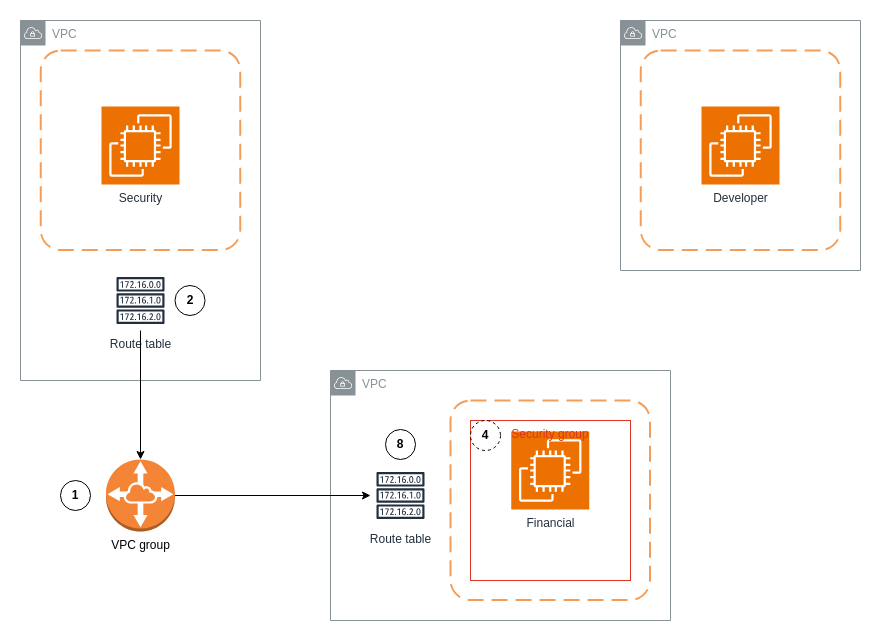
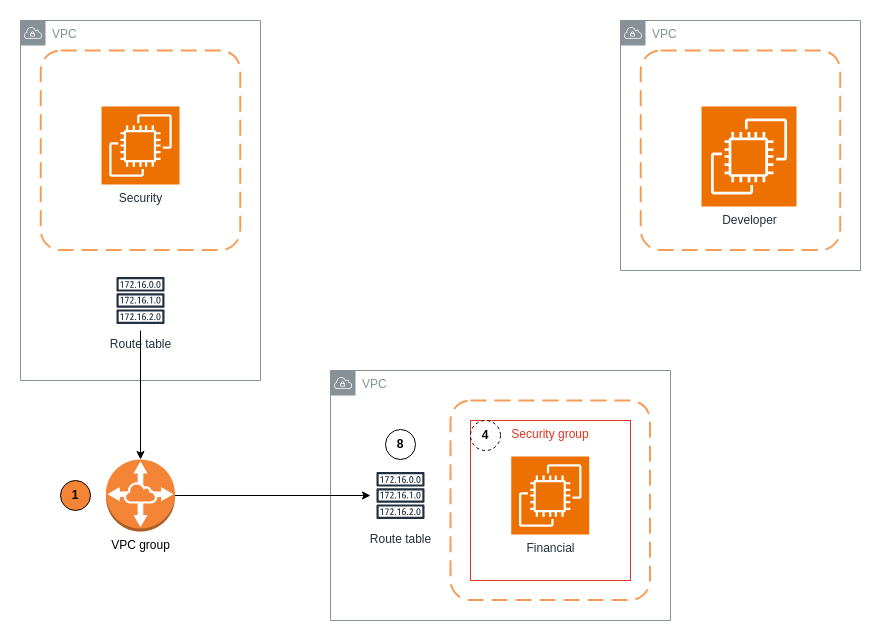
  <mxCell id="0" />
  <mxCell id="1" parent="0" />
  <mxCell id="2" value="VPC" style="sketch=0;outlineConnect=0;gradientColor=none;html=1;whiteSpace=wrap;fontSize=12;fontStyle=0;shape=mxgraph.aws4.group;grIcon=mxgraph.aws4.group_vpc;strokeColor=#879196;fillColor=none;verticalAlign=top;align=left;spacingLeft=30;fontColor=#879196;dashed=0;" vertex="1" parent="1"><mxGeometry x="20" y="20" width="240" height="360" as="geometry" /></mxCell>
  <mxCell id="3" value="" style="rounded=1;arcSize=10;dashed=1;strokeColor=#F59D56;fillColor=none;gradientColor=none;dashPattern=8 4;strokeWidth=2;" vertex="1" parent="1"><mxGeometry x="40.25" y="50" width="199.5" height="199.5" as="geometry" /></mxCell>
  <mxCell id="4" value="Security" style="sketch=0;points=[[0,0,0],[0.25,0,0],[0.5,0,0],[0.75,0,0],[1,0,0],[0,1,0],[0.25,1,0],[0.5,1,0],[0.75,1,0],[1,1,0],[0,0.25,0],[0,0.5,0],[0,0.75,0],[1,0.25,0],[1,0.5,0],[1,0.75,0]];outlineConnect=0;fontColor=#232F3E;fillColor=#ED7100;strokeColor=#ffffff;dashed=0;verticalLabelPosition=bottom;verticalAlign=top;align=center;html=1;fontSize=12;fontStyle=0;aspect=fixed;shape=mxgraph.aws4.resourceIcon;resIcon=mxgraph.aws4.ec2;" vertex="1" parent="1"><mxGeometry x="101" y="106" width="78" height="78" as="geometry" /></mxCell>
  <mxCell id="5" value="VPC" style="sketch=0;outlineConnect=0;gradientColor=none;html=1;whiteSpace=wrap;fontSize=12;fontStyle=0;shape=mxgraph.aws4.group;grIcon=mxgraph.aws4.group_vpc;strokeColor=#879196;fillColor=none;verticalAlign=top;align=left;spacingLeft=30;fontColor=#879196;dashed=0;" vertex="1" parent="1"><mxGeometry x="330" y="370" width="340" height="250" as="geometry" /></mxCell>
  <mxCell id="6" value="" style="rounded=1;arcSize=10;dashed=1;strokeColor=#F59D56;fillColor=none;gradientColor=none;dashPattern=8 4;strokeWidth=2;" vertex="1" parent="1"><mxGeometry x="450" y="400" width="199.5" height="199.5" as="geometry" /></mxCell>
- <mxCell id="7" value="Financial" style="sketch=0;points=[[0,0,0],[0.25,0,0],[0.5,0,0],[0.75,0,0],[1,0,0],[0,1,0],[0.25,1,0],[0.5,1,0],[0.75,1,0],[1,1,0],[0,0.25,0],[0,0.5,0],[0,0.75,0],[1,0.25,0],[1,0.5,0],[1,0.75,0]];outlineConnect=0;fontColor=#232F3E;fillColor=#ED7100;strokeColor=#ffffff;dashed=0;verticalLabelPosition=bottom;verticalAlign=top;align=center;html=1;fontSize=12;fontStyle=0;aspect=fixed;shape=mxgraph.aws4.resourceIcon;resIcon=mxgraph.aws4.ec2;" vertex="1" parent="1"><mxGeometry x="510.75" y="431" width="78" height="78" as="geometry" /></mxCell>
+ <mxCell id="7" value="Financial" style="sketch=0;points=[[0,0,0],[0.25,0,0],[0.5,0,0],[0.75,0,0],[1,0,0],[0,1,0],[0.25,1,0],[0.5,1,0],[0.75,1,0],[1,1,0],[0,0.25,0],[0,0.5,0],[0,0.75,0],[1,0.25,0],[1,0.5,0],[1,0.75,0]];outlineConnect=0;fontColor=#232F3E;fillColor=#ED7100;strokeColor=#ffffff;dashed=0;verticalLabelPosition=bottom;verticalAlign=top;align=center;html=1;fontSize=12;fontStyle=0;aspect=fixed;shape=mxgraph.aws4.resourceIcon;resIcon=mxgraph.aws4.ec2;" vertex="1" parent="1"><mxGeometry x="510.75" y="456" width="78" height="78" as="geometry" /></mxCell>
  <mxCell id="8" value="VPC" style="sketch=0;outlineConnect=0;gradientColor=none;html=1;whiteSpace=wrap;fontSize=12;fontStyle=0;shape=mxgraph.aws4.group;grIcon=mxgraph.aws4.group_vpc;strokeColor=#879196;fillColor=none;verticalAlign=top;align=left;spacingLeft=30;fontColor=#879196;dashed=0;" vertex="1" parent="1"><mxGeometry x="620" y="20" width="240" height="250" as="geometry" /></mxCell>
  <mxCell id="9" value="" style="rounded=1;arcSize=10;dashed=1;strokeColor=#F59D56;fillColor=none;gradientColor=none;dashPattern=8 4;strokeWidth=2;" vertex="1" parent="1"><mxGeometry x="640.25" y="50" width="199.5" height="199.5" as="geometry" /></mxCell>
- <mxCell id="10" value="Developer" style="sketch=0;points=[[0,0,0],[0.25,0,0],[0.5,0,0],[0.75,0,0],[1,0,0],[0,1,0],[0.25,1,0],[0.5,1,0],[0.75,1,0],[1,1,0],[0,0.25,0],[0,0.5,0],[0,0.75,0],[1,0.25,0],[1,0.5,0],[1,0.75,0]];outlineConnect=0;fontColor=#232F3E;fillColor=#ED7100;strokeColor=#ffffff;dashed=0;verticalLabelPosition=bottom;verticalAlign=top;align=center;html=1;fontSize=12;fontStyle=0;aspect=fixed;shape=mxgraph.aws4.resourceIcon;resIcon=mxgraph.aws4.ec2;" vertex="1" parent="1"><mxGeometry x="701" y="106" width="78" height="78" as="geometry" /></mxCell>
+ <mxCell id="10" value="Developer" style="sketch=0;points=[[0,0,0],[0.25,0,0],[0.5,0,0],[0.75,0,0],[1,0,0],[0,1,0],[0.25,1,0],[0.5,1,0],[0.75,1,0],[1,1,0],[0,0.25,0],[0,0.5,0],[0,0.75,0],[1,0.25,0],[1,0.5,0],[1,0.75,0]];outlineConnect=0;fontColor=#232F3E;fillColor=#ED7100;strokeColor=#ffffff;dashed=0;verticalLabelPosition=bottom;verticalAlign=top;align=center;html=1;fontSize=12;fontStyle=0;aspect=fixed;shape=mxgraph.aws4.resourceIcon;resIcon=mxgraph.aws4.ec2;" vertex="1" parent="1"><mxGeometry x="701" y="106" width="95" height="100" as="geometry" /></mxCell>
  <mxCell id="11" style="edgeStyle=orthogonalEdgeStyle;rounded=0;orthogonalLoop=1;jettySize=auto;html=1;" edge="1" parent="1" source="12" target="15"><mxGeometry relative="1" as="geometry" /></mxCell>
  <mxCell id="12" value="VPC group" style="outlineConnect=0;dashed=0;verticalLabelPosition=bottom;verticalAlign=top;align=center;html=1;shape=mxgraph.aws3.vpc_peering;fillColor=#F58536;gradientColor=none;" vertex="1" parent="1"><mxGeometry x="105.5" y="459" width="69" height="72" as="geometry" /></mxCell>
  <mxCell id="13" value="Route table" style="sketch=0;outlineConnect=0;fontColor=#232F3E;gradientColor=none;strokeColor=#232F3E;fillColor=#ffffff;dashed=0;verticalLabelPosition=bottom;verticalAlign=top;align=center;html=1;fontSize=12;fontStyle=0;aspect=fixed;shape=mxgraph.aws4.resourceIcon;resIcon=mxgraph.aws4.route_table;" vertex="1" parent="1"><mxGeometry x="110" y="270" width="60" height="60" as="geometry" /></mxCell>
  <mxCell id="14" style="edgeStyle=orthogonalEdgeStyle;rounded=0;orthogonalLoop=1;jettySize=auto;html=1;entryX=0.5;entryY=0;entryDx=0;entryDy=0;entryPerimeter=0;" edge="1" parent="1" source="13" target="12"><mxGeometry relative="1" as="geometry" /></mxCell>
  <mxCell id="15" value="Route table" style="sketch=0;outlineConnect=0;fontColor=#232F3E;gradientColor=none;strokeColor=#232F3E;fillColor=#ffffff;dashed=0;verticalLabelPosition=bottom;verticalAlign=top;align=center;html=1;fontSize=12;fontStyle=0;aspect=fixed;shape=mxgraph.aws4.resourceIcon;resIcon=mxgraph.aws4.route_table;" vertex="1" parent="1"><mxGeometry x="370" y="465" width="60" height="60" as="geometry" /></mxCell>
  <mxCell id="16" value="Security group" style="fillColor=none;strokeColor=#DD3522;verticalAlign=top;fontStyle=0;fontColor=#DD3522;whiteSpace=wrap;html=1;" vertex="1" parent="1"><mxGeometry x="470" y="420" width="160" height="160" as="geometry" /></mxCell>
- <mxCell id="17" value="1" style="ellipse;whiteSpace=wrap;html=1;aspect=fixed;fontStyle=1" vertex="1" parent="1"><mxGeometry x="60" y="480" width="30" height="30" as="geometry" /></mxCell>
- <mxCell id="18" value="2" style="ellipse;whiteSpace=wrap;html=1;aspect=fixed;fontStyle=1" vertex="1" parent="1"><mxGeometry x="174.5" y="285" width="30" height="30" as="geometry" /></mxCell>
+ <mxCell id="17" value="1" style="ellipse;whiteSpace=wrap;html=1;aspect=fixed;fontStyle=1;fillColor=#f58536;" vertex="1" parent="1"><mxGeometry x="60" y="480" width="30" height="30" as="geometry" /></mxCell>
  <mxCell id="19" value="8" style="ellipse;whiteSpace=wrap;html=1;aspect=fixed;fontStyle=1" vertex="1" parent="1"><mxGeometry x="385" y="429" width="30" height="30" as="geometry" /></mxCell>
  <mxCell id="20" value="4" style="ellipse;whiteSpace=wrap;html=1;aspect=fixed;fontStyle=1;dashed=1;" vertex="1" parent="1"><mxGeometry x="470" y="420" width="30" height="30" as="geometry" /></mxCell>
